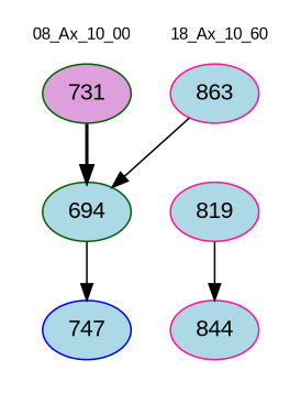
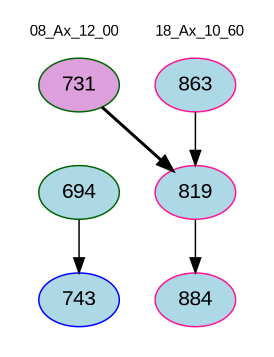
  digraph {
    fontname="Liberation Sans"
    node [color=deeppink fillcolor=lightblue fontname="Liberation Sans" style=filled]
    edge [color=black fontname="Liberation Sans" style=solid]
    n1 [color=darkgreen fillcolor=plum label=731]
    n2 [color=darkgreen label=694]
-   n3 [color=blue label=747]
+   n3 [color=blue label=743]
    n4 [label=863]
    n5 [label=819]
-   n6 [label=844]
+   n6 [label=884]
    subgraph cluster_1 {
      color=white
      fontsize=10
-     label="08_Ax_10_00"
+     label="08_Ax_12_00"
      n1
      n2
      n3
    }
    subgraph cluster_2 {
      color=white
      fontsize=10
      label="18_Ax_10_60"
      n4
      n5
      n6
    }
-   n1 -> n2 [style=bold]
+   n1 -> n5 [style=bold]
    n2 -> n3
-   n4 -> n2
+   n4 -> n5
    n5 -> n6
  }
